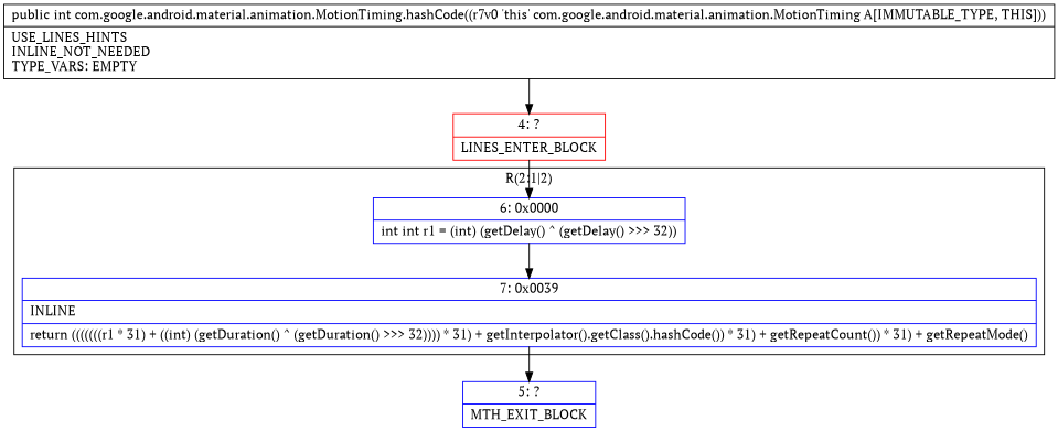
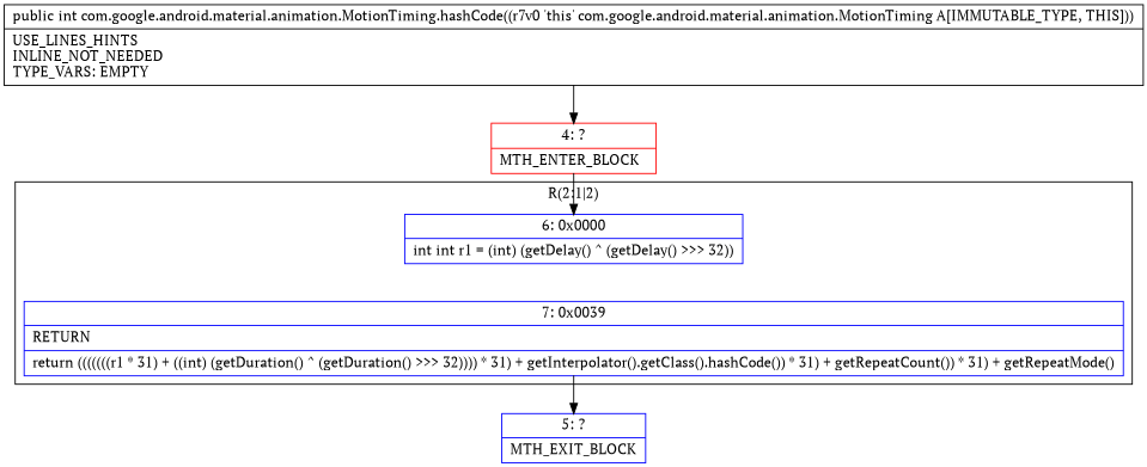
  digraph {
    fontname="PT Serif"
    node [color=blue fontname="PT Serif" shape=record]
    edge [fontname="PT Serif"]
    n1 [label="{6\:\ 0x0000|int int r1 = (int) (getDelay() ^ (getDelay() \>\>\> 32))\l}"]
-   n2 [label="{7\:\ 0x0039|INLINE\l|return (((((((r1 * 31) + ((int) (getDuration() ^ (getDuration() \>\>\> 32)))) * 31) + getInterpolator().getClass().hashCode()) * 31) + getRepeatCount()) * 31) + getRepeatMode()\l}"]
+   n2 [label="{7\:\ 0x0039|RETURN\l|return (((((((r1 * 31) + ((int) (getDuration() ^ (getDuration() \>\>\> 32)))) * 31) + getInterpolator().getClass().hashCode()) * 31) + getRepeatCount()) * 31) + getRepeatMode()\l}"]
    n3 [label="{5\:\ ?|MTH_EXIT_BLOCK\l}"]
-   n4 [color=red label="{4\:\ ?|LINES_ENTER_BLOCK\l}"]
+   n4 [color=red label="{4\:\ ?|MTH_ENTER_BLOCK\l}"]
    n5 [label="{public int com.google.android.material.animation.MotionTiming.hashCode((r7v0 'this' com.google.android.material.animation.MotionTiming A[IMMUTABLE_TYPE, THIS]))  | USE_LINES_HINTS\lINLINE_NOT_NEEDED\lTYPE_VARS: EMPTY\l}" color=""]
    subgraph cluster_1 {
      label="R(2:1|2)"
      n1
      n2
    }
-   n1 -> n2
    n2 -> n3
    n4 -> n1
    n5 -> n4
  }
